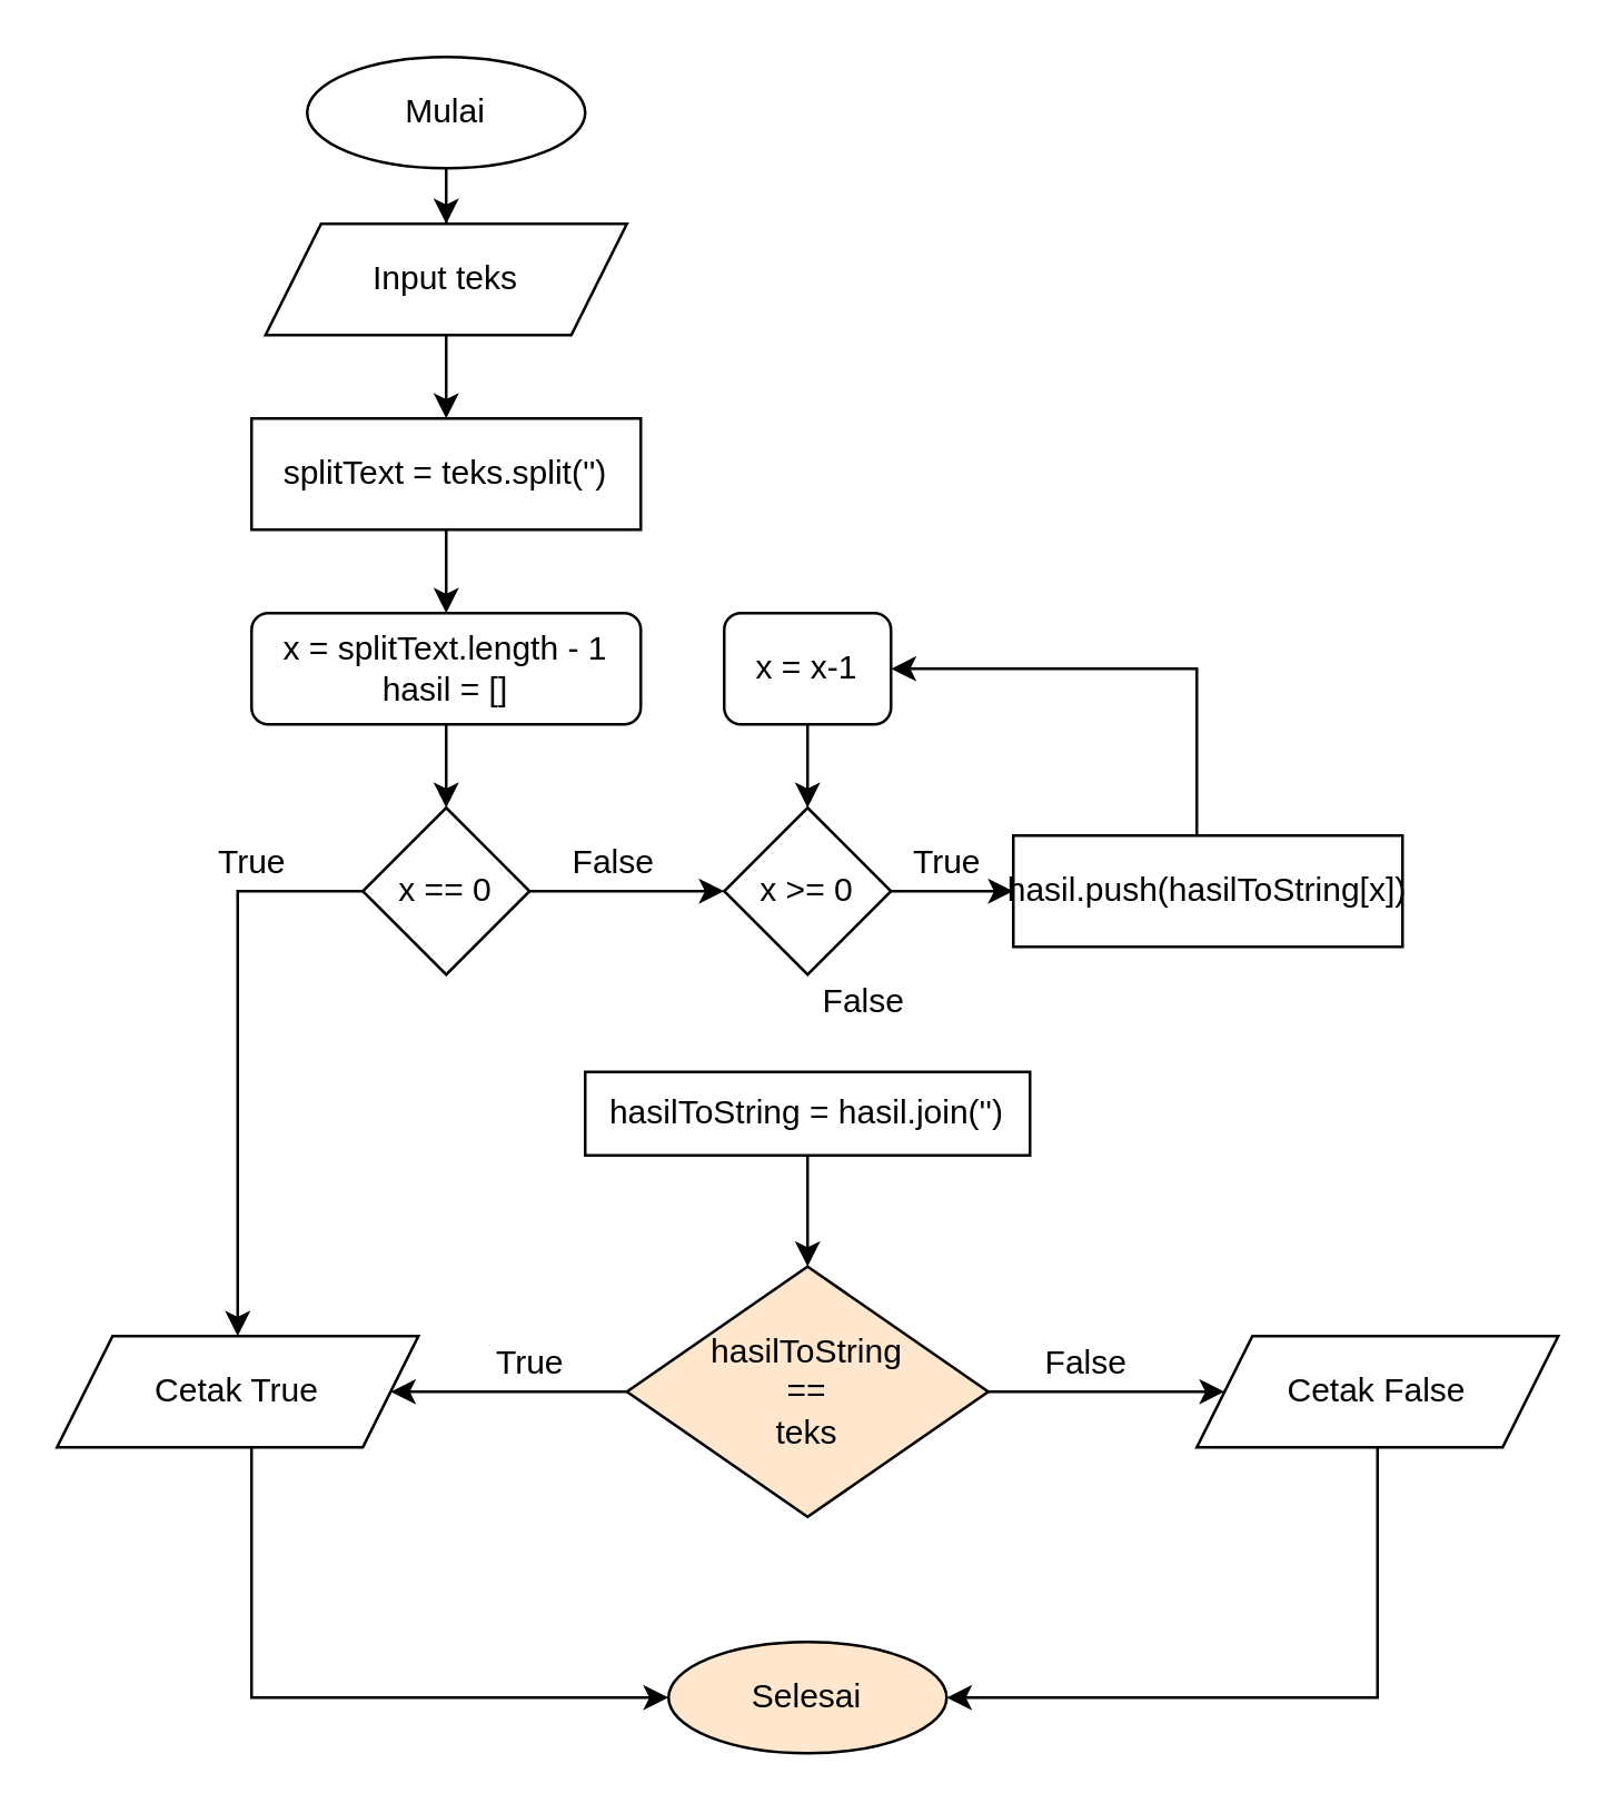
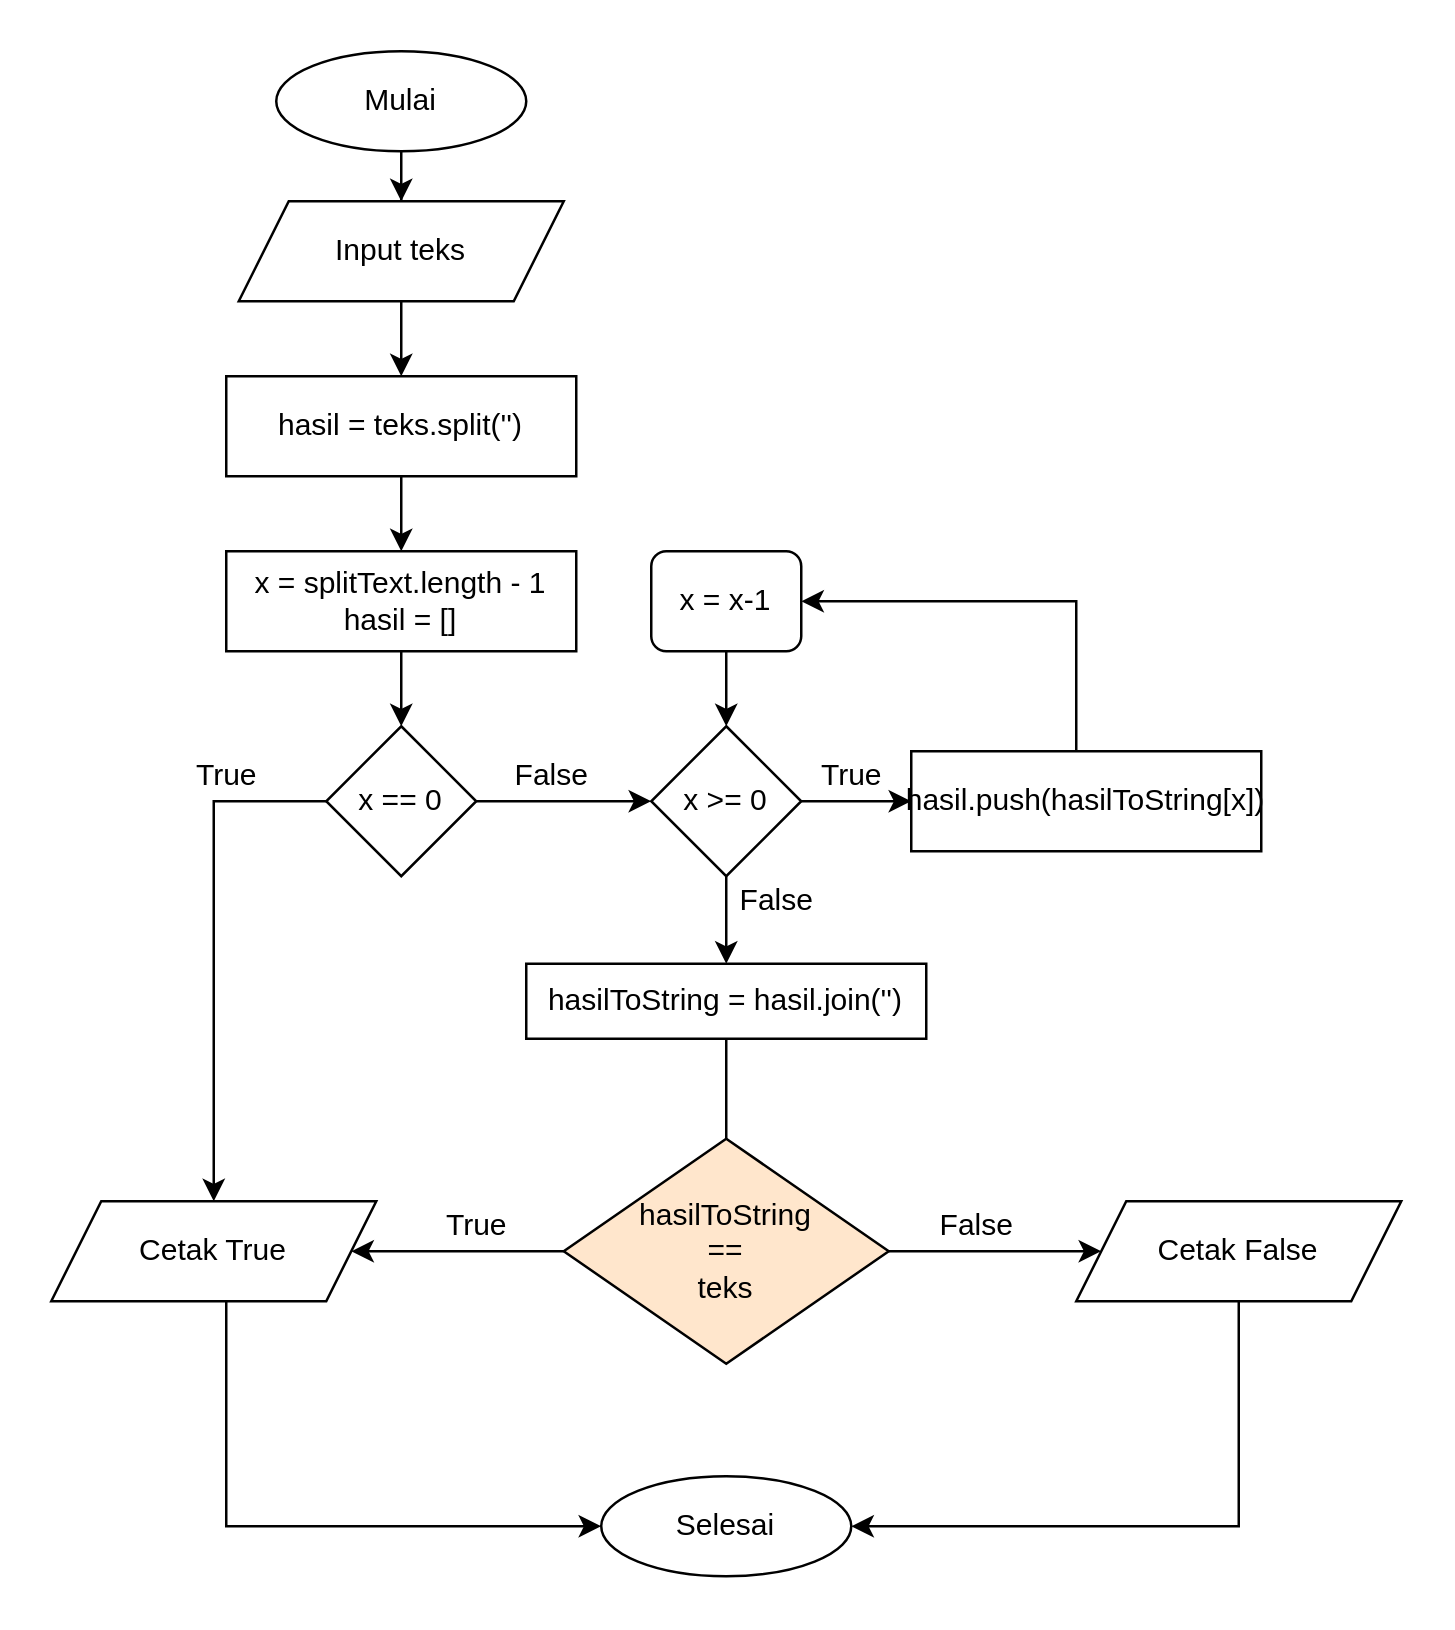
  <mxCell id="0" />
  <mxCell id="1" parent="0" />
  <mxCell id="2" style="edgeStyle=orthogonalEdgeStyle;rounded=0;orthogonalLoop=1;jettySize=auto;html=1;" parent="1" source="3" target="6" edge="1"><mxGeometry relative="1" as="geometry" /></mxCell>
  <mxCell id="3" value="Mulai" style="ellipse;whiteSpace=wrap;html=1;" parent="1" vertex="1"><mxGeometry x="110" y="20" width="100" height="40" as="geometry" /></mxCell>
- <mxCell id="4" value="Selesai" style="ellipse;whiteSpace=wrap;html=1;fillColor=#ffe6cc;" parent="1" vertex="1"><mxGeometry x="240" y="590" width="100" height="40" as="geometry" /></mxCell>
+ <mxCell id="4" value="Selesai" style="ellipse;whiteSpace=wrap;html=1;" parent="1" vertex="1"><mxGeometry x="240" y="590" width="100" height="40" as="geometry" /></mxCell>
  <mxCell id="5" style="edgeStyle=orthogonalEdgeStyle;rounded=0;orthogonalLoop=1;jettySize=auto;html=1;" parent="1" source="6" target="8" edge="1"><mxGeometry relative="1" as="geometry" /></mxCell>
  <mxCell id="6" value="Input teks" style="shape=parallelogram;perimeter=parallelogramPerimeter;whiteSpace=wrap;html=1;fixedSize=1;" parent="1" vertex="1"><mxGeometry x="95" y="80" width="130" height="40" as="geometry" /></mxCell>
  <mxCell id="7" style="edgeStyle=orthogonalEdgeStyle;rounded=0;orthogonalLoop=1;jettySize=auto;html=1;" parent="1" source="8" target="10" edge="1"><mxGeometry relative="1" as="geometry" /></mxCell>
- <mxCell id="8" value="splitText = teks.split('')" style="rounded=0;whiteSpace=wrap;html=1;" parent="1" vertex="1"><mxGeometry x="90" y="150" width="140" height="40" as="geometry" /></mxCell>
+ <mxCell id="8" value="hasil = teks.split('')" style="rounded=0;whiteSpace=wrap;html=1;" parent="1" vertex="1"><mxGeometry x="90" y="150" width="140" height="40" as="geometry" /></mxCell>
  <mxCell id="9" style="edgeStyle=orthogonalEdgeStyle;rounded=0;orthogonalLoop=1;jettySize=auto;html=1;" parent="1" source="10" target="17" edge="1"><mxGeometry relative="1" as="geometry" /></mxCell>
- <mxCell id="10" value="x = splitText.length - 1&lt;br&gt;hasil = []" style="whiteSpace=wrap;html=1;rounded=1;" parent="1" vertex="1"><mxGeometry x="90" y="220" width="140" height="40" as="geometry" /></mxCell>
+ <mxCell id="10" value="x = splitText.length - 1&lt;br&gt;hasil = []" style="rounded=0;whiteSpace=wrap;html=1;" parent="1" vertex="1"><mxGeometry x="90" y="220" width="140" height="40" as="geometry" /></mxCell>
  <mxCell id="11" style="edgeStyle=orthogonalEdgeStyle;rounded=0;orthogonalLoop=1;jettySize=auto;html=1;" parent="1" source="12" target="4" edge="1"><mxGeometry relative="1" as="geometry"><Array as="points"><mxPoint x="90" y="610" /></Array></mxGeometry></mxCell>
  <mxCell id="12" value="Cetak True" style="shape=parallelogram;perimeter=parallelogramPerimeter;whiteSpace=wrap;html=1;fixedSize=1;" parent="1" vertex="1"><mxGeometry x="20" y="480" width="130" height="40" as="geometry" /></mxCell>
  <mxCell id="13" style="edgeStyle=orthogonalEdgeStyle;rounded=0;orthogonalLoop=1;jettySize=auto;html=1;" parent="1" source="14" target="4" edge="1"><mxGeometry relative="1" as="geometry"><Array as="points"><mxPoint x="495" y="610" /></Array></mxGeometry></mxCell>
  <mxCell id="14" value="Cetak False" style="shape=parallelogram;perimeter=parallelogramPerimeter;whiteSpace=wrap;html=1;fixedSize=1;" parent="1" vertex="1"><mxGeometry x="430" y="480" width="130" height="40" as="geometry" /></mxCell>
  <mxCell id="15" style="edgeStyle=orthogonalEdgeStyle;rounded=0;orthogonalLoop=1;jettySize=auto;html=1;" parent="1" source="17" target="12" edge="1"><mxGeometry relative="1" as="geometry"><Array as="points"><mxPoint x="85" y="320" /></Array></mxGeometry></mxCell>
  <mxCell id="16" style="edgeStyle=orthogonalEdgeStyle;rounded=0;orthogonalLoop=1;jettySize=auto;html=1;" parent="1" source="17" target="20" edge="1"><mxGeometry relative="1" as="geometry" /></mxCell>
  <mxCell id="17" value="x == 0" style="rhombus;whiteSpace=wrap;html=1;" parent="1" vertex="1"><mxGeometry x="130" y="290" width="60" height="60" as="geometry" /></mxCell>
  <mxCell id="18" style="edgeStyle=orthogonalEdgeStyle;rounded=0;orthogonalLoop=1;jettySize=auto;html=1;" parent="1" source="20" target="24" edge="1"><mxGeometry relative="1" as="geometry" /></mxCell>
+ <mxCell id="19" value="" style="edgeStyle=orthogonalEdgeStyle;rounded=0;orthogonalLoop=1;jettySize=auto;html=1;" parent="1" source="20" target="29" edge="1"><mxGeometry relative="1" as="geometry" /></mxCell>
  <mxCell id="20" value="x &amp;gt;= 0" style="rhombus;whiteSpace=wrap;html=1;" parent="1" vertex="1"><mxGeometry x="260" y="290" width="60" height="60" as="geometry" /></mxCell>
  <mxCell id="21" value="True" style="text;html=1;align=center;verticalAlign=middle;resizable=0;points=[];autosize=1;strokeColor=none;fillColor=none;" parent="1" vertex="1"><mxGeometry x="70" y="300" width="40" height="20" as="geometry" /></mxCell>
  <mxCell id="22" value="False" style="text;html=1;align=center;verticalAlign=middle;resizable=0;points=[];autosize=1;strokeColor=none;fillColor=none;" parent="1" vertex="1"><mxGeometry x="200" y="300" width="40" height="20" as="geometry" /></mxCell>
  <mxCell id="23" style="edgeStyle=orthogonalEdgeStyle;rounded=0;orthogonalLoop=1;jettySize=auto;html=1;" parent="1" source="24" target="26" edge="1"><mxGeometry relative="1" as="geometry"><Array as="points"><mxPoint x="430" y="240" /></Array></mxGeometry></mxCell>
  <mxCell id="24" value="hasil.push(hasilToString[x])" style="rounded=0;whiteSpace=wrap;html=1;" parent="1" vertex="1"><mxGeometry x="364" y="300" width="140" height="40" as="geometry" /></mxCell>
  <mxCell id="25" style="edgeStyle=orthogonalEdgeStyle;rounded=0;orthogonalLoop=1;jettySize=auto;html=1;" parent="1" source="26" target="20" edge="1"><mxGeometry relative="1" as="geometry" /></mxCell>
  <mxCell id="26" value="x = x-1" style="whiteSpace=wrap;html=1;rounded=1;" parent="1" vertex="1"><mxGeometry x="260" y="220" width="60" height="40" as="geometry" /></mxCell>
  <mxCell id="27" value="True" style="text;html=1;align=center;verticalAlign=middle;resizable=0;points=[];autosize=1;strokeColor=none;fillColor=none;" parent="1" vertex="1"><mxGeometry x="320" y="300" width="40" height="20" as="geometry" /></mxCell>
- <mxCell id="28" style="edgeStyle=orthogonalEdgeStyle;rounded=0;orthogonalLoop=1;jettySize=auto;html=1;" parent="1" source="29" target="32" edge="1"><mxGeometry relative="1" as="geometry" /></mxCell>
+ <mxCell id="28" style="edgeStyle=orthogonalEdgeStyle;rounded=0;orthogonalLoop=1;jettySize=auto;html=1;endArrow=none;" parent="1" source="29" target="32" edge="1"><mxGeometry relative="1" as="geometry" /></mxCell>
  <mxCell id="29" value="hasilToString = hasil.join('')" style="whiteSpace=wrap;html=1;" parent="1" vertex="1"><mxGeometry x="210" y="385" width="160" height="30" as="geometry" /></mxCell>
  <mxCell id="30" style="edgeStyle=orthogonalEdgeStyle;rounded=0;orthogonalLoop=1;jettySize=auto;html=1;" parent="1" source="32" target="12" edge="1"><mxGeometry relative="1" as="geometry" /></mxCell>
  <mxCell id="31" style="edgeStyle=orthogonalEdgeStyle;rounded=0;orthogonalLoop=1;jettySize=auto;html=1;" parent="1" source="32" target="14" edge="1"><mxGeometry relative="1" as="geometry" /></mxCell>
  <mxCell id="32" value="hasilToString&lt;br&gt;==&lt;br&gt;teks" style="rhombus;whiteSpace=wrap;html=1;fillColor=#ffe6cc;" parent="1" vertex="1"><mxGeometry x="225" y="455" width="130" height="90" as="geometry" /></mxCell>
  <mxCell id="33" value="True" style="text;html=1;align=center;verticalAlign=middle;resizable=0;points=[];autosize=1;strokeColor=none;fillColor=none;" parent="1" vertex="1"><mxGeometry x="170" y="480" width="40" height="20" as="geometry" /></mxCell>
  <mxCell id="34" value="False" style="text;html=1;align=center;verticalAlign=middle;resizable=0;points=[];autosize=1;strokeColor=none;fillColor=none;" parent="1" vertex="1"><mxGeometry x="370" y="480" width="40" height="20" as="geometry" /></mxCell>
  <mxCell id="35" value="False" style="text;html=1;align=center;verticalAlign=middle;resizable=0;points=[];autosize=1;strokeColor=none;fillColor=none;" parent="1" vertex="1"><mxGeometry x="290" y="350" width="40" height="20" as="geometry" /></mxCell>
